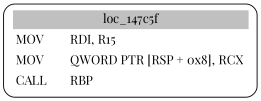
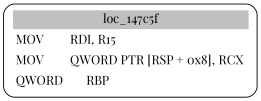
  digraph {
    fontname="Playfair Display"
-   n1 [fontname="Playfair Display" label=<<table border="0" cellborder="0" cellpadding="3"><tr><td align="center" colspan="2" bgcolor="grey">loc_147c5f</td></tr><tr><td align="left">MOV        RDI, R15</td></tr><tr><td align="left">MOV        QWORD PTR [RSP + 0x8], RCX</td></tr><tr><td align="left">CALL       RBP</td></tr></table>> shape=Mrecord]
+   n1 [fontname="Playfair Display" label=<<table border="0" cellborder="0" cellpadding="3"><tr><td align="center" colspan="2" bgcolor="grey">loc_147c5f</td></tr><tr><td align="left">MOV        RDI, R15</td></tr><tr><td align="left">MOV        QWORD PTR [RSP + 0x8], RCX</td></tr><tr><td align="left">QWORD       RBP</td></tr></table>> shape=Mrecord]
  }
